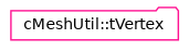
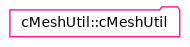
  digraph {
    rankdir=LR
-   n1 [color=deeppink fillcolor=white fontname=Helvetica fontsize=10 height=0.2 label="cMeshUtil::tVertex" shape=folder style=filled width=0.4]
+   n1 [color=deeppink fillcolor=white fontname=Helvetica fontsize=10 height=0.2 label="cMeshUtil::cMeshUtil" shape=folder style=filled width=0.4]
  }
